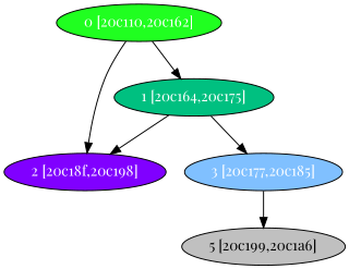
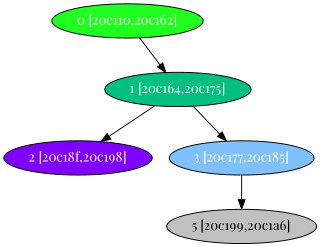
  digraph {
    fontname="Playfair Display"
    node [fontcolor="#ffffff" fontname="Playfair Display" shape=oval style=filled]
    edge [fontname="Playfair Display"]
    n1 [fillcolor="#20FF20" label="0 [20c110,20c162]"]
    n2 [fillcolor="#00C080" label="1 [20c164,20c175]"]
    n3 [fillcolor="#8000FF" label="2 [20c18f,20c198]"]
    n4 [fillcolor="#80C0FF" label="3 [20c177,20c185]"]
    n5 [fillcolor="#C0C0C0" fontcolor="#000000" label="5 [20c199,20c1a6]"]
    n1 -> n2
-   n1 -> n3
    n2 -> n3
    n2 -> n4
    n4 -> n5
  }
